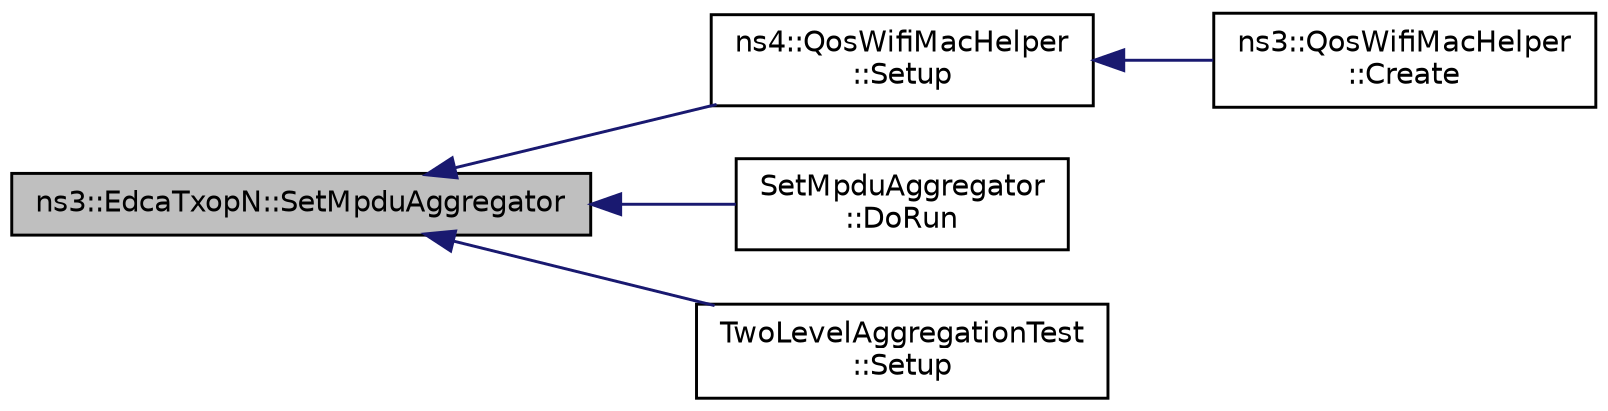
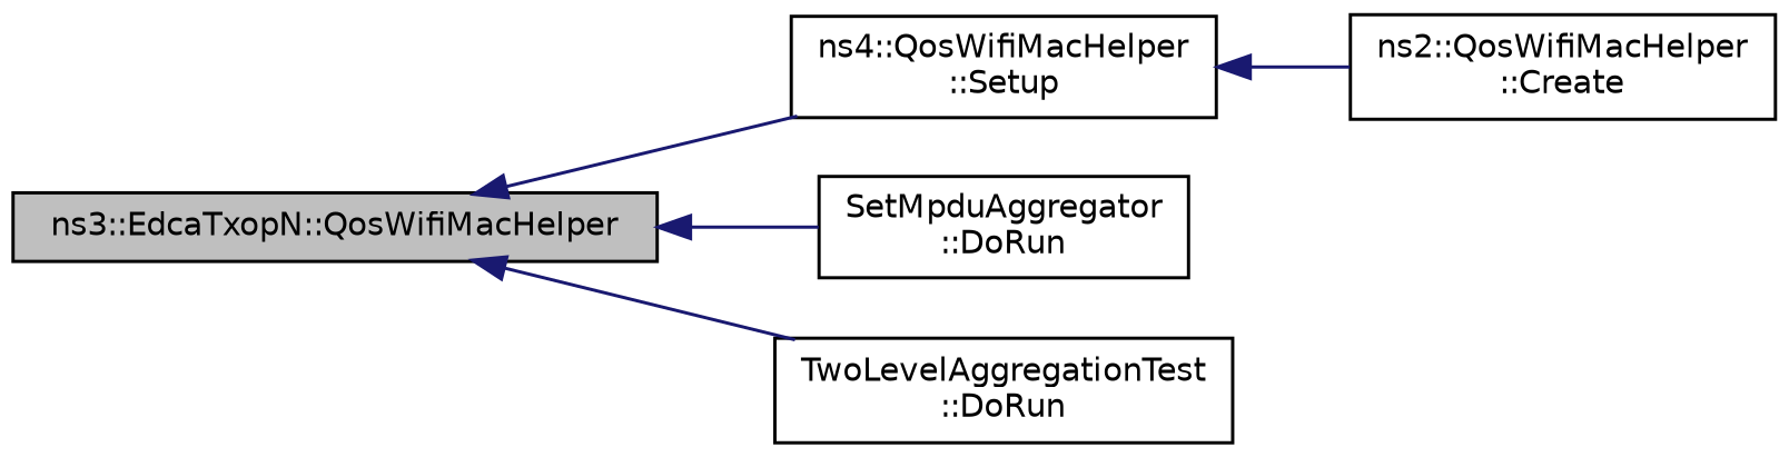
  digraph {
    rankdir=LR
    node [color=black fillcolor=white fontname=Helvetica fontsize=10 shape=record style=filled]
    edge [color=midnightblue dir=back fontname=Helvetica fontsize=10 labelfontname=Helvetica labelfontsize=10 style=solid]
-   n1 [fillcolor=grey75 fontcolor=black height=0.2 label="ns3::EdcaTxopN::SetMpduAggregator" width=0.4]
+   n1 [fillcolor=grey75 fontcolor=black height=0.2 label="ns3::EdcaTxopN::QosWifiMacHelper" width=0.4]
    n2 [height=0.2 label="ns4::QosWifiMacHelper\l::Setup" width=0.4]
    n3 [height=0.2 label="SetMpduAggregator\l::DoRun" width=0.4]
-   n4 [height=0.2 label="TwoLevelAggregationTest\l::Setup" width=0.4]
-   n5 [height=0.2 label="ns3::QosWifiMacHelper\l::Create" width=0.4]
+   n4 [height=0.2 label="TwoLevelAggregationTest\l::DoRun" width=0.4]
+   n5 [height=0.2 label="ns2::QosWifiMacHelper\l::Create" width=0.4]
    n1 -> n2
    n1 -> n3
    n1 -> n4
    n2 -> n5
  }
